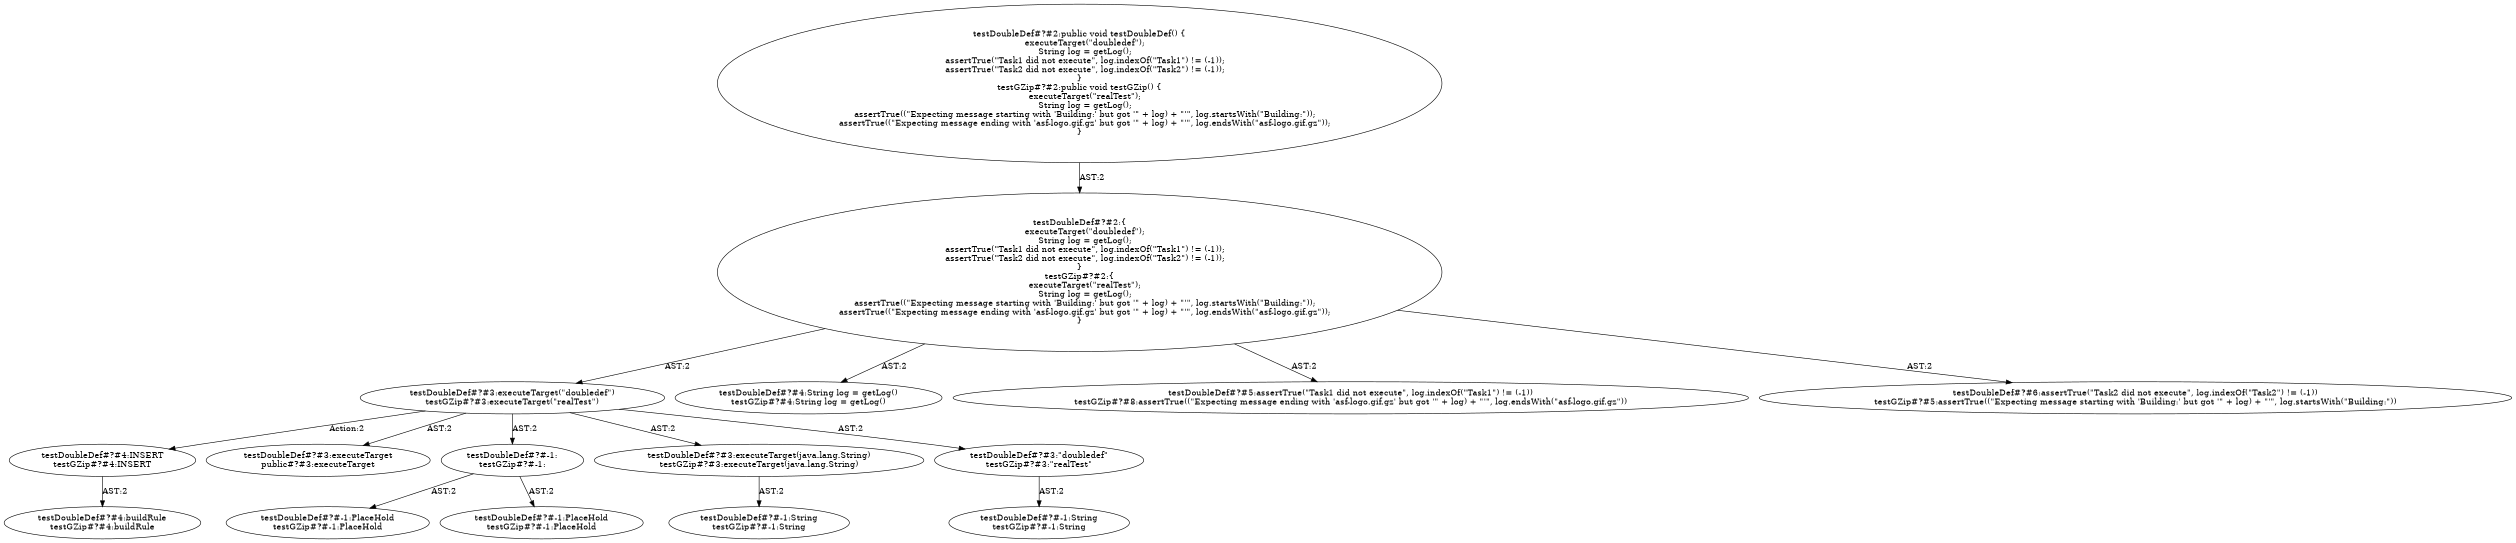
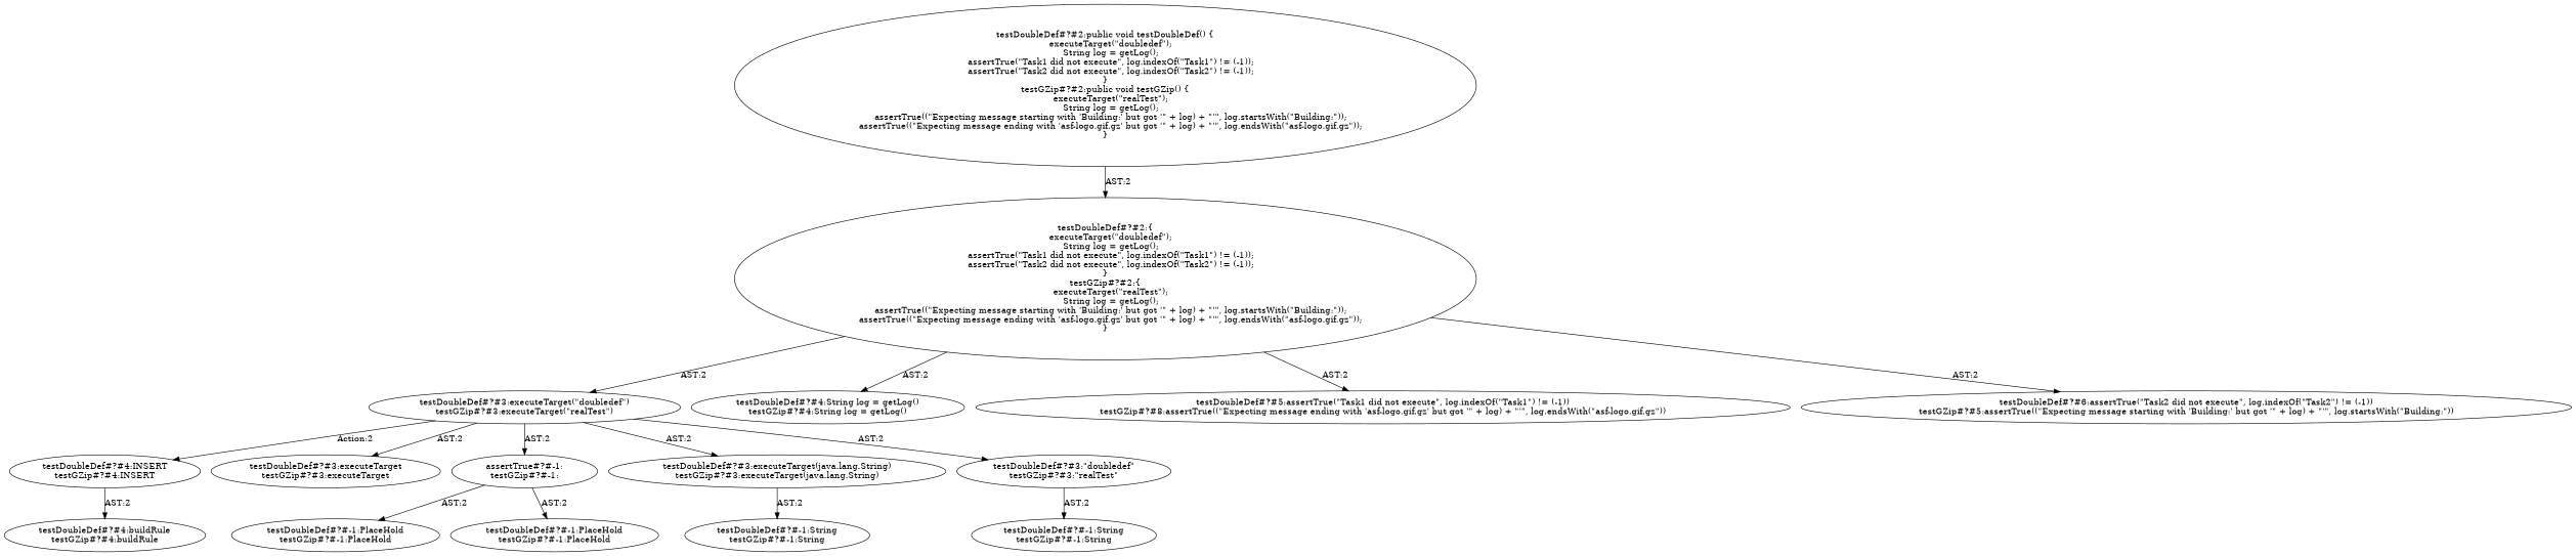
  digraph {
    node [shape=ellipse]
    n1 [label="testDoubleDef#?#4:INSERT\ntestGZip#?#4:INSERT"]
    n2 [label="testDoubleDef#?#4:buildRule\ntestGZip#?#4:buildRule"]
    n3 [label="testDoubleDef#?#3:executeTarget(\"doubledef\")\ntestGZip#?#3:executeTarget(\"realTest\")"]
-   n4 [label="testDoubleDef#?#3:executeTarget\npublic#?#3:executeTarget"]
-   n5 [label="testDoubleDef#?#-1:\ntestGZip#?#-1:"]
+   n4 [label="testDoubleDef#?#3:executeTarget\ntestGZip#?#3:executeTarget"]
+   n5 [label="assertTrue#?#-1:\ntestGZip#?#-1:"]
    n6 [label="testDoubleDef#?#3:executeTarget(java.lang.String)\ntestGZip#?#3:executeTarget(java.lang.String)"]
    n7 [label="testDoubleDef#?#3:\"doubledef\"\ntestGZip#?#3:\"realTest\""]
    n8 [label="testDoubleDef#?#-1:PlaceHold\ntestGZip#?#-1:PlaceHold"]
    n9 [label="testDoubleDef#?#-1:PlaceHold\ntestGZip#?#-1:PlaceHold"]
    n10 [label="testDoubleDef#?#-1:String\ntestGZip#?#-1:String"]
    n11 [label="testDoubleDef#?#-1:String\ntestGZip#?#-1:String"]
    n12 [label="testDoubleDef#?#2:\{\n    executeTarget(\"doubledef\");\n    String log = getLog();\n    assertTrue(\"Task1 did not execute\", log.indexOf(\"Task1\") != (-1));\n    assertTrue(\"Task2 did not execute\", log.indexOf(\"Task2\") != (-1));\n\}\ntestGZip#?#2:\{\n    executeTarget(\"realTest\");\n    String log = getLog();\n    assertTrue((\"Expecting message starting with 'Building:' but got '\" + log) + \"'\", log.startsWith(\"Building:\"));\n    assertTrue((\"Expecting message ending with 'asf-logo.gif.gz' but got '\" + log) + \"'\", log.endsWith(\"asf-logo.gif.gz\"));\n\}"]
    n13 [label="testDoubleDef#?#4:String log = getLog()\ntestGZip#?#4:String log = getLog()"]
    n14 [label="testDoubleDef#?#5:assertTrue(\"Task1 did not execute\", log.indexOf(\"Task1\") != (-1))\ntestGZip#?#8:assertTrue((\"Expecting message ending with 'asf-logo.gif.gz' but got '\" + log) + \"'\", log.endsWith(\"asf-logo.gif.gz\"))"]
    n15 [label="testDoubleDef#?#6:assertTrue(\"Task2 did not execute\", log.indexOf(\"Task2\") != (-1))\ntestGZip#?#5:assertTrue((\"Expecting message starting with 'Building:' but got '\" + log) + \"'\", log.startsWith(\"Building:\"))"]
    n16 [label="testDoubleDef#?#2:public void testDoubleDef() \{\n    executeTarget(\"doubledef\");\n    String log = getLog();\n    assertTrue(\"Task1 did not execute\", log.indexOf(\"Task1\") != (-1));\n    assertTrue(\"Task2 did not execute\", log.indexOf(\"Task2\") != (-1));\n\}\ntestGZip#?#2:public void testGZip() \{\n    executeTarget(\"realTest\");\n    String log = getLog();\n    assertTrue((\"Expecting message starting with 'Building:' but got '\" + log) + \"'\", log.startsWith(\"Building:\"));\n    assertTrue((\"Expecting message ending with 'asf-logo.gif.gz' but got '\" + log) + \"'\", log.endsWith(\"asf-logo.gif.gz\"));\n\}"]
    n1 -> n2 [label="AST:2"]
    n3 -> n1 [label="Action:2"]
    n3 -> n4 [label="AST:2"]
    n3 -> n5 [label="AST:2"]
    n3 -> n6 [label="AST:2"]
    n3 -> n7 [label="AST:2"]
    n5 -> n8 [label="AST:2"]
    n5 -> n9 [label="AST:2"]
    n6 -> n10 [label="AST:2"]
    n7 -> n11 [label="AST:2"]
    n12 -> n3 [label="AST:2"]
    n12 -> n13 [label="AST:2"]
    n12 -> n14 [label="AST:2"]
    n12 -> n15 [label="AST:2"]
    n16 -> n12 [label="AST:2"]
  }
